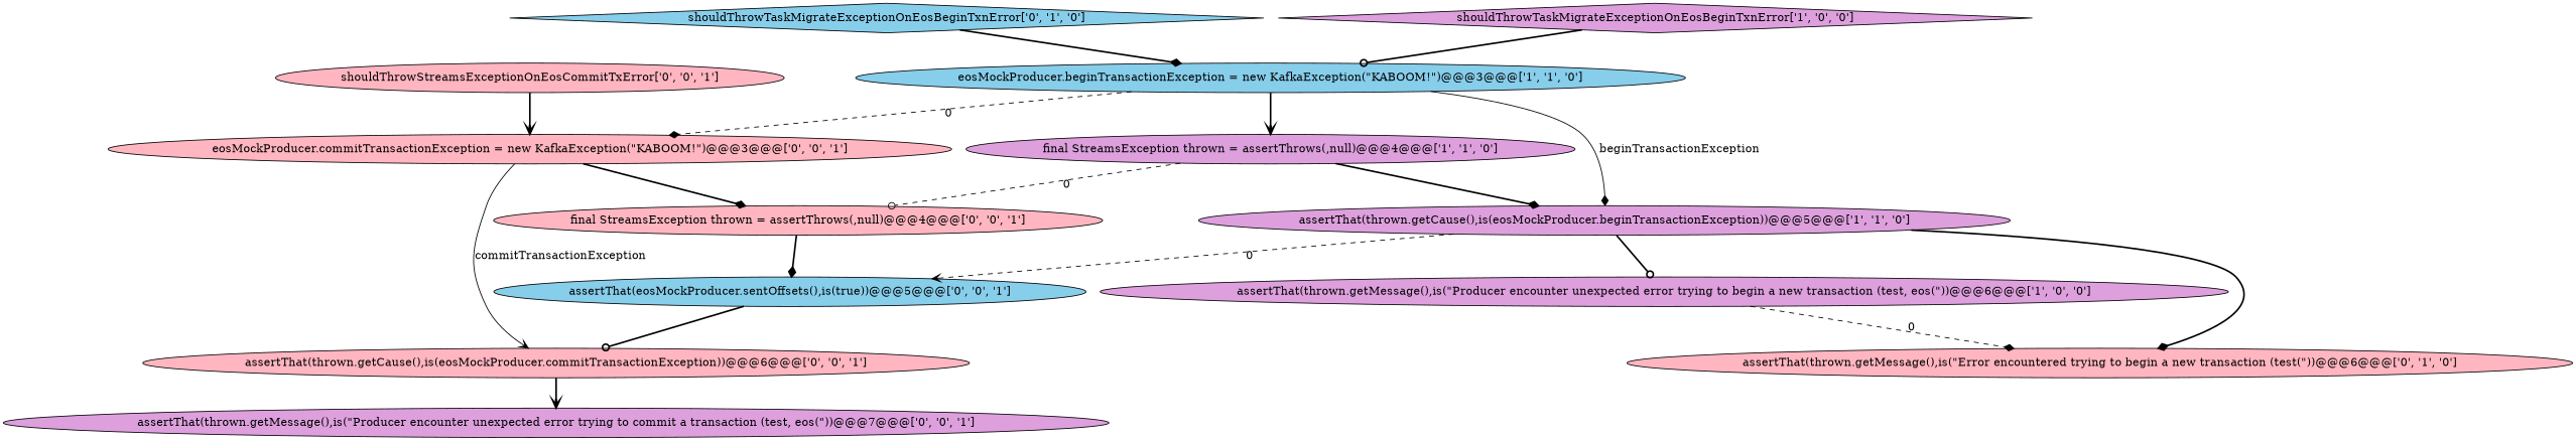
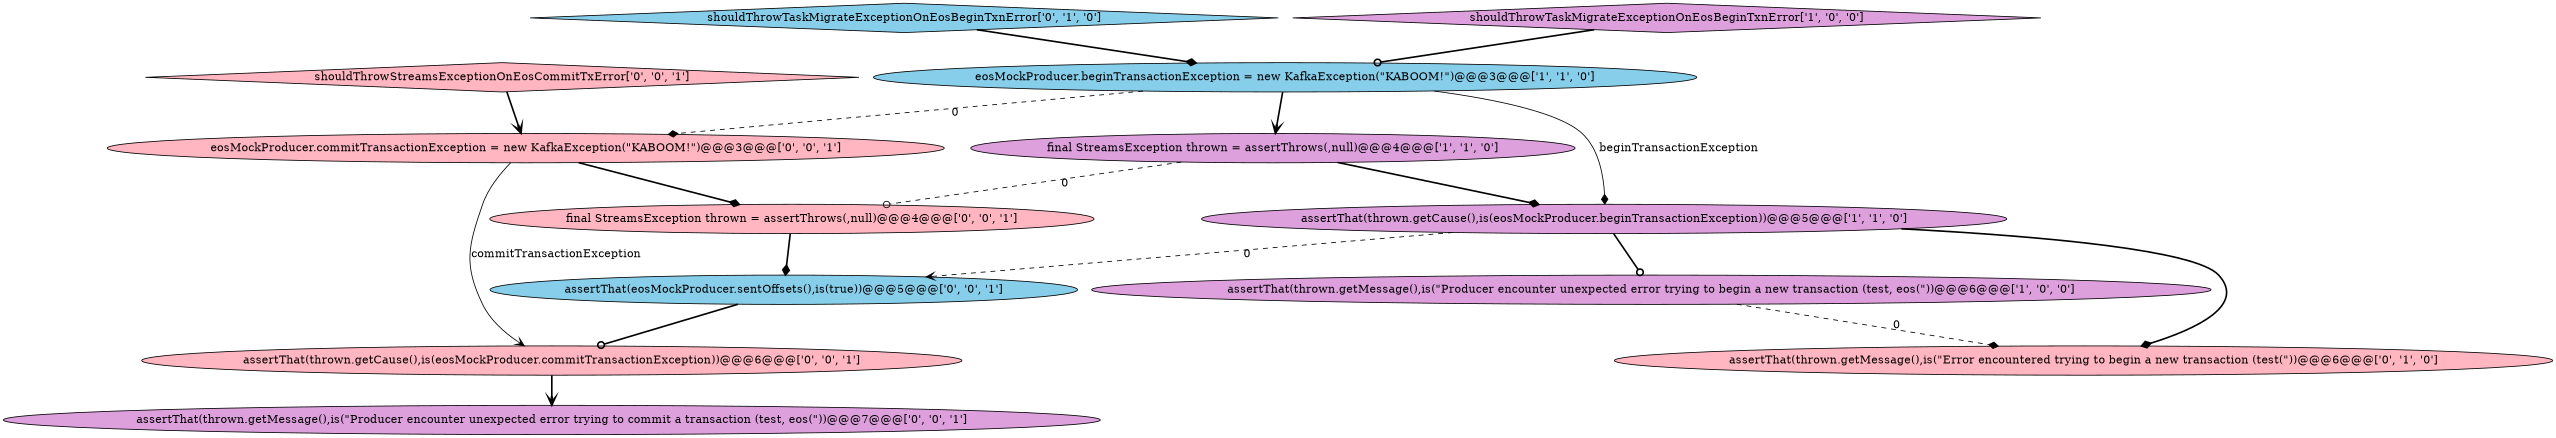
  digraph {
    node [fillcolor=plum shape=ellipse style=filled]
    edge [style=bold arrowhead=diamond]
    n1 [fillcolor=skyblue label="eosMockProducer.beginTransactionException = new KafkaException(\"KABOOM!\")@@@3@@@['1', '1', '0']"]
    n2 [label="final StreamsException thrown = assertThrows(,null)@@@4@@@['1', '1', '0']"]
    n3 [label="assertThat(thrown.getCause(),is(eosMockProducer.beginTransactionException))@@@5@@@['1', '1', '0']"]
    n4 [fillcolor=lightpink label="eosMockProducer.commitTransactionException = new KafkaException(\"KABOOM!\")@@@3@@@['0', '0', '1']"]
    n5 [fillcolor=skyblue label="assertThat(eosMockProducer.sentOffsets(),is(true))@@@5@@@['0', '0', '1']"]
    n6 [fillcolor=lightpink label="assertThat(thrown.getCause(),is(eosMockProducer.commitTransactionException))@@@6@@@['0', '0', '1']"]
    n7 [fillcolor=lightpink label="final StreamsException thrown = assertThrows(,null)@@@4@@@['0', '0', '1']"]
    n8 [label="assertThat(thrown.getMessage(),is(\"Producer encounter unexpected error trying to begin a new transaction (test, eos(\"))@@@6@@@['1', '0', '0']"]
    n9 [fillcolor=lightpink label="assertThat(thrown.getMessage(),is(\"Error encountered trying to begin a new transaction (test(\"))@@@6@@@['0', '1', '0']"]
    n10 [fillcolor=skyblue label="shouldThrowTaskMigrateExceptionOnEosBeginTxnError['0', '1', '0']" shape=diamond]
    n11 [label="shouldThrowTaskMigrateExceptionOnEosBeginTxnError['1', '0', '0']" shape=diamond]
    n12 [label="assertThat(thrown.getMessage(),is(\"Producer encounter unexpected error trying to commit a transaction (test, eos(\"))@@@7@@@['0', '0', '1']"]
-   n13 [fillcolor=lightpink label="shouldThrowStreamsExceptionOnEosCommitTxError['0', '0', '1']"]
+   n13 [fillcolor=lightpink label="shouldThrowStreamsExceptionOnEosCommitTxError['0', '0', '1']" shape=diamond]
    n1 -> n2 [arrowhead=vee]
    n1 -> n3 [label=beginTransactionException style=solid]
    n1 -> n4 [label=0 style=dashed]
    n2 -> n3
    n2 -> n7 [label=0 style=dashed arrowhead=odot]
    n3 -> n5 [label=0 style=dashed arrowhead=vee]
    n3 -> n8 [arrowhead=odot]
    n3 -> n9
    n4 -> n6 [label=commitTransactionException style=solid arrowhead=vee]
    n4 -> n7
    n5 -> n6 [arrowhead=odot]
    n6 -> n12 [arrowhead=vee]
    n7 -> n5
    n8 -> n9 [label=0 style=dashed]
    n10 -> n1
    n11 -> n1 [arrowhead=odot]
    n13 -> n4 [arrowhead=vee]
  }
